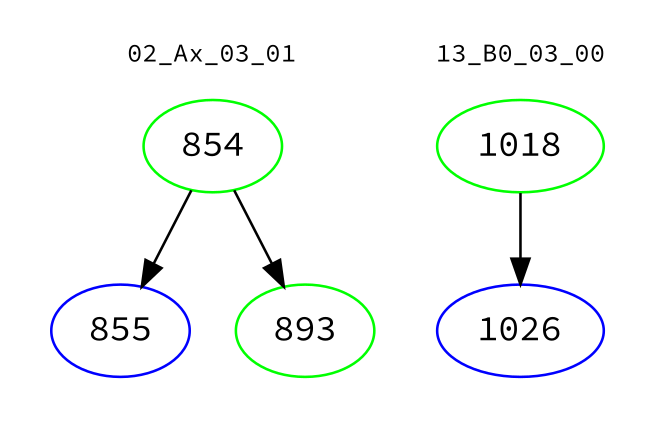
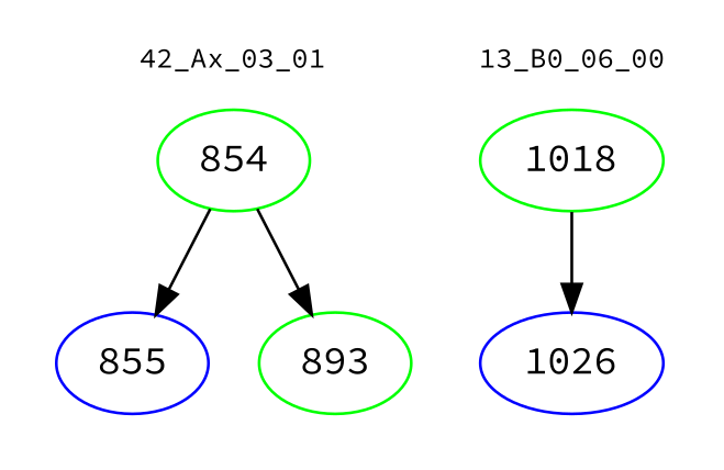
  digraph {
    fontname="Source Code Pro"
    node [color=green fontname="Source Code Pro"]
    edge [color=black fontname="Source Code Pro"]
    n1 [label=854]
    n2 [color=blue label=855]
    n3 [label=893]
    n4 [label=1018]
    n5 [color=blue label=1026]
    subgraph cluster_1 {
      color=white
      fontsize=10
-     label="02_Ax_03_01"
+     label="42_Ax_03_01"
      n1
      n2
      n3
    }
    subgraph cluster_2 {
      color=white
      fontsize=10
-     label="13_B0_03_00"
+     label="13_B0_06_00"
      n4
      n5
    }
    n1 -> n2
    n1 -> n3
    n4 -> n5
  }
